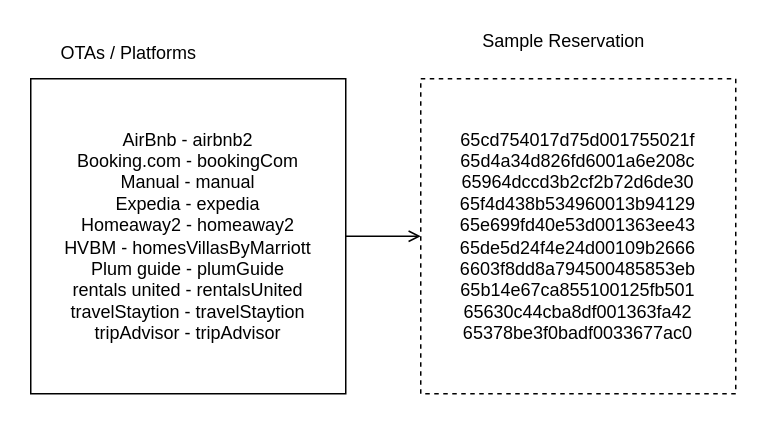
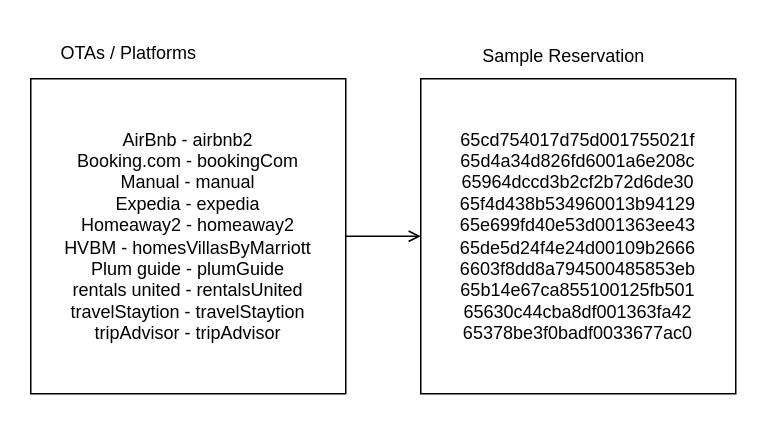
  <mxCell id="0" />
  <mxCell id="1" parent="0" />
  <mxCell id="2" value="" style="edgeStyle=orthogonalEdgeStyle;rounded=0;orthogonalLoop=1;jettySize=auto;html=1;endArrow=open;" edge="1" parent="1" source="3" target="5"><mxGeometry relative="1" as="geometry" /></mxCell>
  <mxCell id="3" value="AirBnb - airbnb2&lt;br&gt;Booking.com - bookingCom&lt;br&gt;Manual - manual&lt;br&gt;Expedia -&amp;nbsp;expedia&lt;br&gt;Homeaway2 -&amp;nbsp;homeaway2&lt;br&gt;&lt;div&gt;HVBM -&amp;nbsp;homesVillasByMarriott&lt;/div&gt;&lt;div&gt;Plum guide -&amp;nbsp;plumGuide&lt;/div&gt;&lt;div&gt;rentals united -&amp;nbsp;rentalsUnited&lt;br&gt;travelStaytion -&amp;nbsp;travelStaytion&lt;br&gt;tripAdvisor -&amp;nbsp;tripAdvisor&lt;br&gt;&lt;/div&gt;" style="whiteSpace=wrap;html=1;aspect=fixed;" vertex="1" parent="1"><mxGeometry x="20" y="52" width="210" height="210" as="geometry" /></mxCell>
  <mxCell id="4" value="OTAs / Platforms" style="text;html=1;align=center;verticalAlign=middle;resizable=0;points=[];autosize=1;strokeColor=none;fillColor=none;" vertex="1" parent="1"><mxGeometry x="30" y="20" width="110" height="30" as="geometry" /></mxCell>
- <mxCell id="5" value="65cd754017d75d001755021f&lt;div&gt;65d4a34d826fd6001a6e208c&lt;br&gt;65964dccd3b2cf2b72d6de30&lt;br&gt;65f4d438b534960013b94129&lt;br&gt;65e699fd40e53d001363ee43&lt;br&gt;&lt;/div&gt;&lt;div&gt;65de5d24f4e24d00109b2666&lt;br&gt;&lt;/div&gt;&lt;div&gt;6603f8dd8a794500485853eb&lt;br&gt;&lt;/div&gt;&lt;div&gt;65b14e67ca855100125fb501&lt;br&gt;65630c44cba8df001363fa42&lt;br&gt;65378be3f0badf0033677ac0&lt;br&gt;&lt;/div&gt;" style="whiteSpace=wrap;html=1;aspect=fixed;dashed=1;" vertex="1" parent="1"><mxGeometry x="280" y="52" width="210" height="210" as="geometry" /></mxCell>
- <mxCell id="6" value="Sample Reservation" style="text;html=1;align=center;verticalAlign=middle;resizable=0;points=[];autosize=1;strokeColor=none;fillColor=none;" vertex="1" parent="1"><mxGeometry x="310" y="12" width="130" height="30" as="geometry" /></mxCell>
+ <mxCell id="5" value="65cd754017d75d001755021f&lt;div&gt;65d4a34d826fd6001a6e208c&lt;br&gt;65964dccd3b2cf2b72d6de30&lt;br&gt;65f4d438b534960013b94129&lt;br&gt;65e699fd40e53d001363ee43&lt;br&gt;&lt;/div&gt;&lt;div&gt;65de5d24f4e24d00109b2666&lt;br&gt;&lt;/div&gt;&lt;div&gt;6603f8dd8a794500485853eb&lt;br&gt;&lt;/div&gt;&lt;div&gt;65b14e67ca855100125fb501&lt;br&gt;65630c44cba8df001363fa42&lt;br&gt;65378be3f0badf0033677ac0&lt;br&gt;&lt;/div&gt;" style="whiteSpace=wrap;html=1;aspect=fixed;" vertex="1" parent="1"><mxGeometry x="280" y="52" width="210" height="210" as="geometry" /></mxCell>
+ <mxCell id="6" value="Sample Reservation" style="text;html=1;align=center;verticalAlign=middle;resizable=0;points=[];autosize=1;strokeColor=none;fillColor=none;" vertex="1" parent="1"><mxGeometry x="310" y="22" width="130" height="30" as="geometry" /></mxCell>
